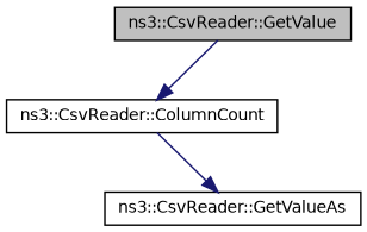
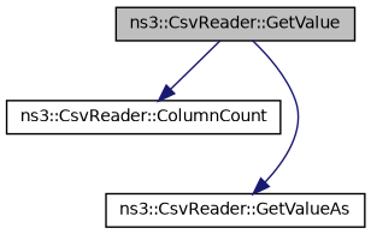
  digraph {
    rankdir=TB
    node [color=black fillcolor=white fontname=Helvetica fontsize=10 shape=record style=filled]
    edge [color=midnightblue fontname=Helvetica fontsize=10 labelfontname=Helvetica labelfontsize=10 style=solid]
    n1 [fillcolor=grey75 fontcolor=black height=0.2 label="ns3::CsvReader::GetValue" width=0.4]
    n2 [height=0.2 label="ns3::CsvReader::ColumnCount" width=0.4]
    n3 [height=0.2 label="ns3::CsvReader::GetValueAs" width=0.4]
    n1 -> n2
-   n2 -> n3
+   n1 -> n3
  }
